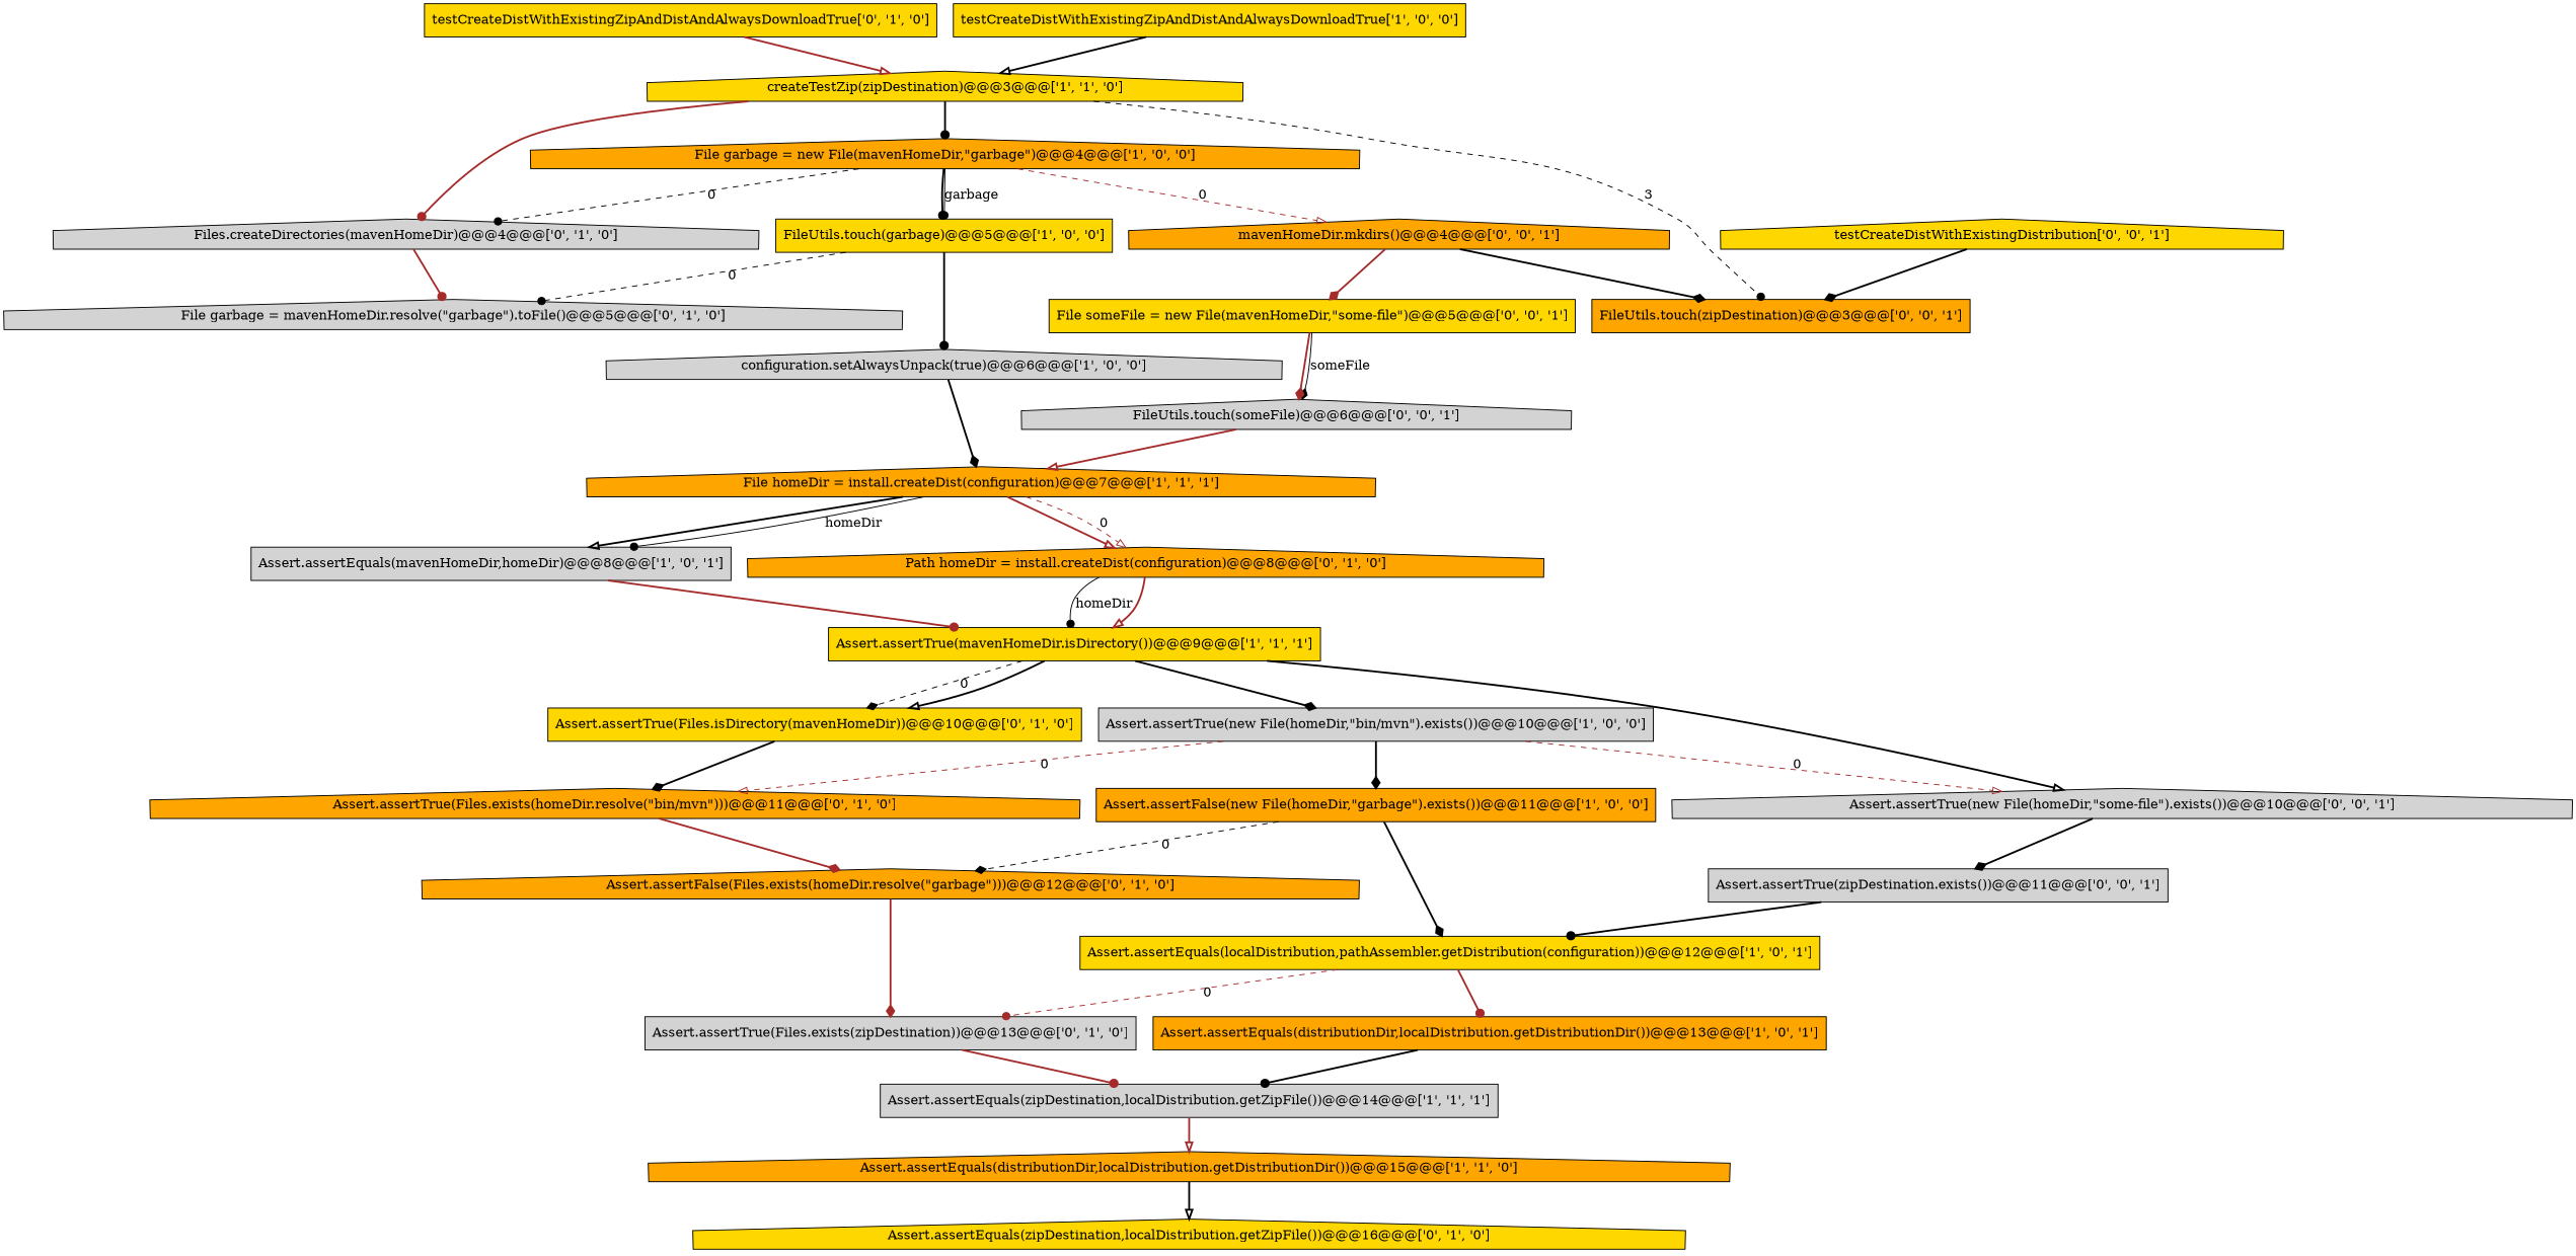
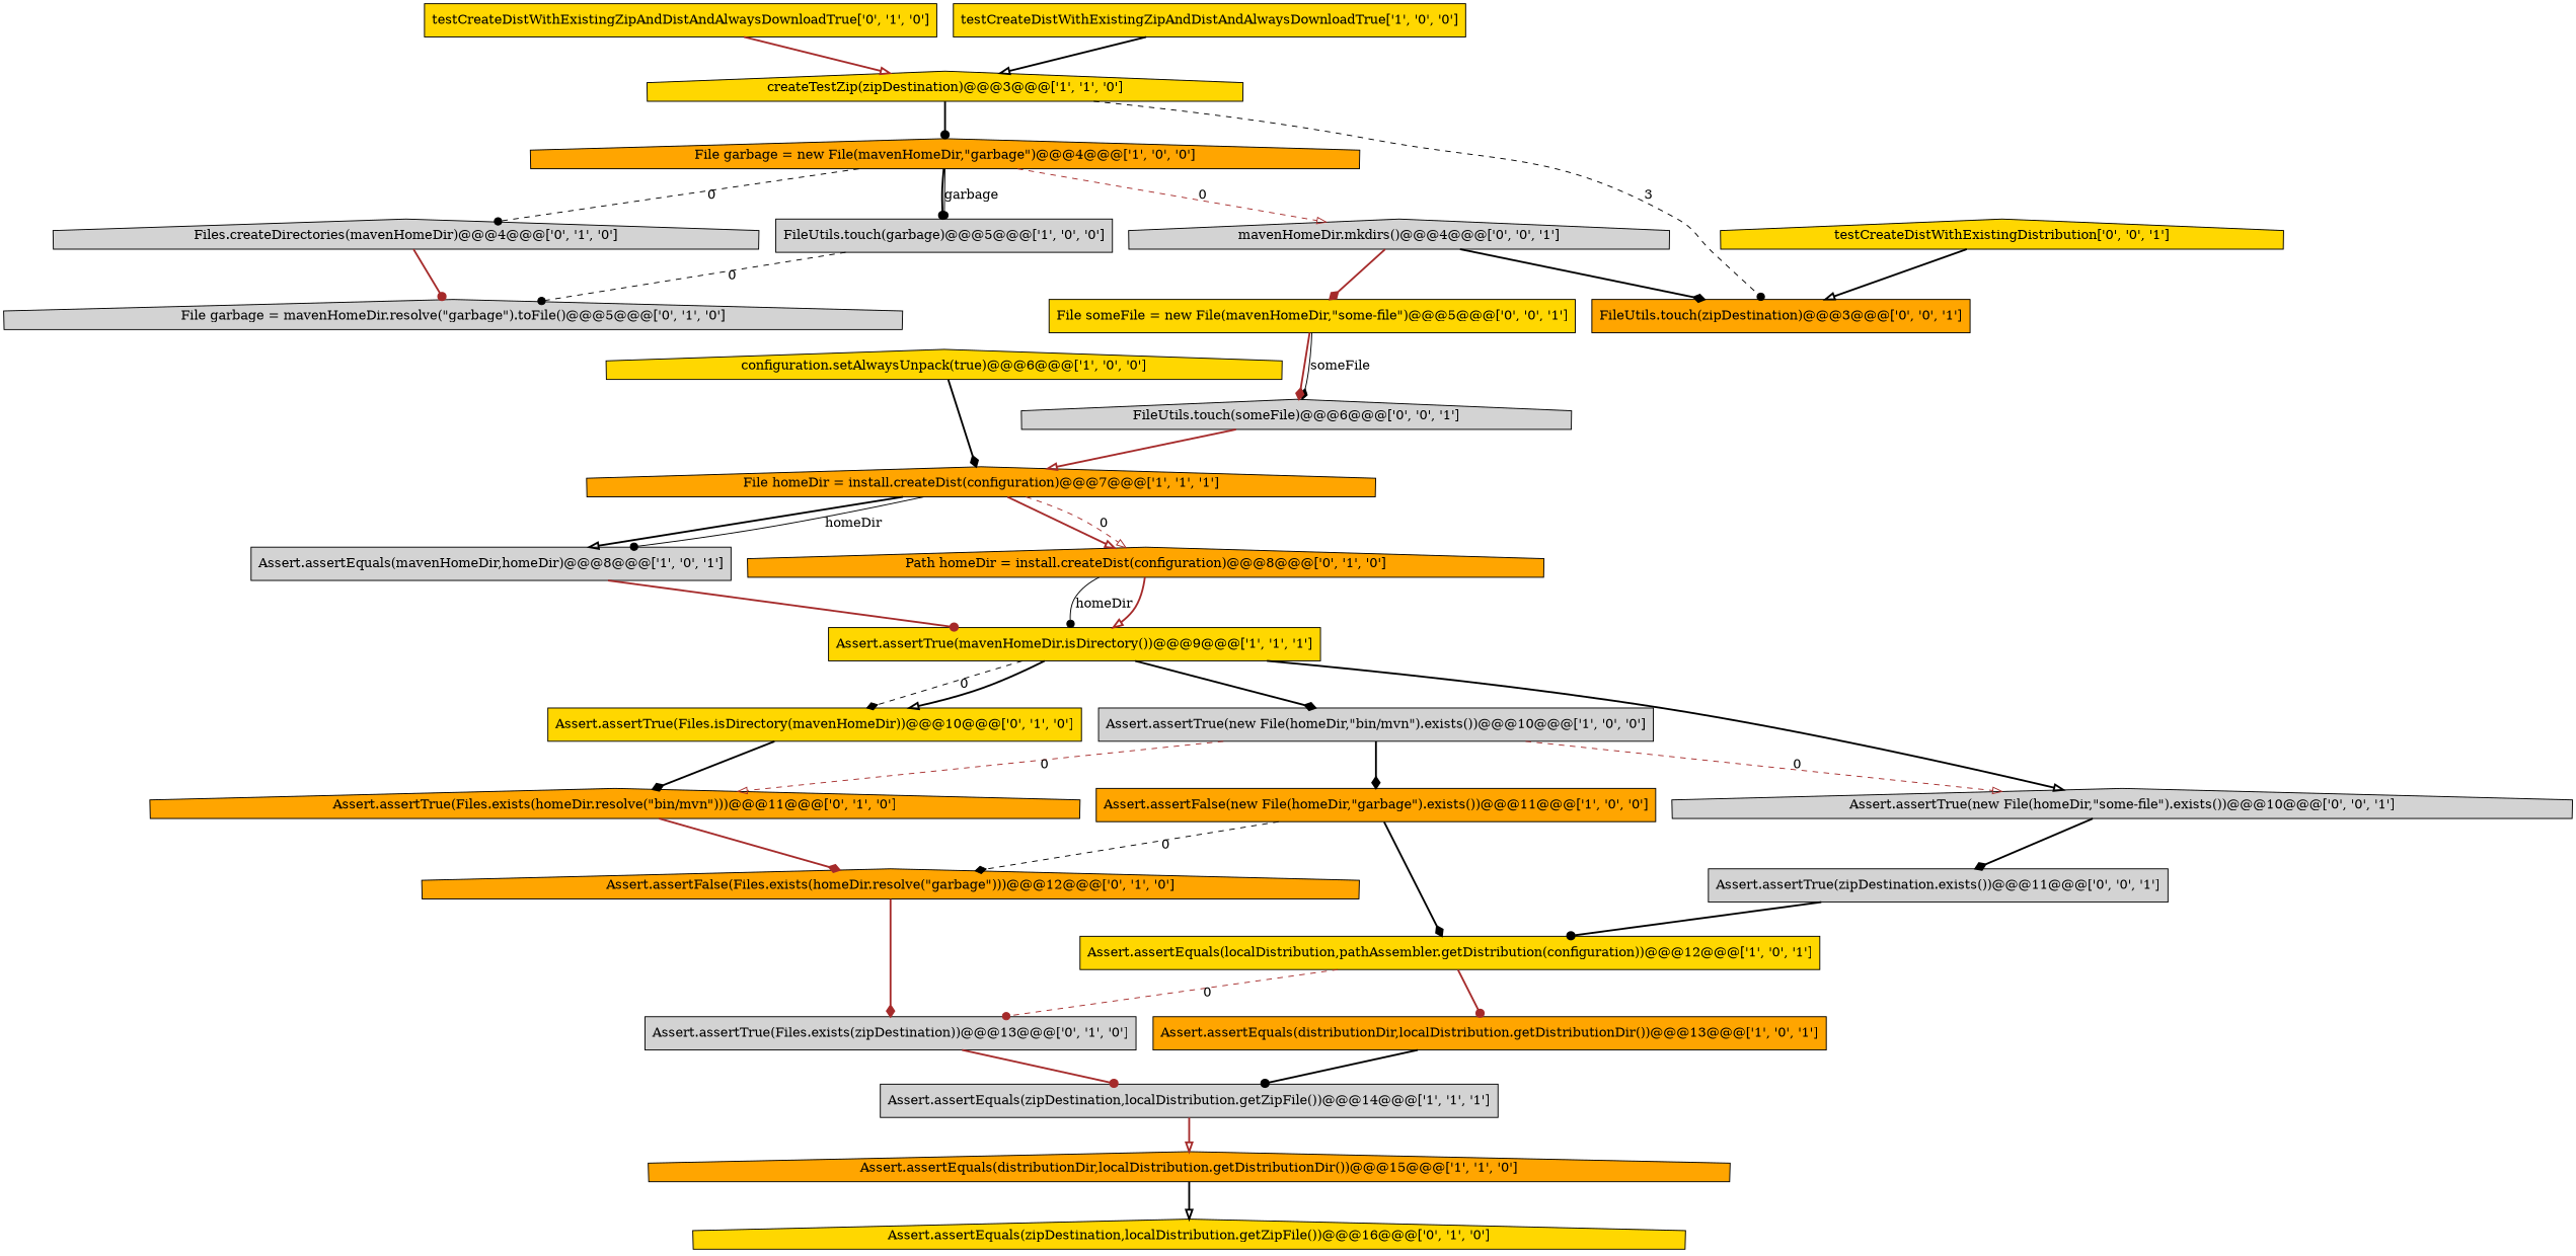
  digraph {
    node [fillcolor=lightgrey shape=box style=filled]
    edge [arrowhead=dot color=black style=bold]
    n1 [fillcolor=gold label="File someFile = new File(mavenHomeDir,\"some-file\")@@@5@@@['0', '0', '1']"]
    n2 [label="FileUtils.touch(someFile)@@@6@@@['0', '0', '1']" shape=house]
    n3 [fillcolor=orange label="File homeDir = install.createDist(configuration)@@@7@@@['1', '1', '1']" shape=house]
-   n4 [label="configuration.setAlwaysUnpack(true)@@@6@@@['1', '0', '0']" shape=house]
+   n4 [fillcolor=gold label="configuration.setAlwaysUnpack(true)@@@6@@@['1', '0', '0']" shape=house]
    n5 [label="Assert.assertEquals(mavenHomeDir,homeDir)@@@8@@@['1', '0', '1']"]
    n6 [fillcolor=orange label="Path homeDir = install.createDist(configuration)@@@8@@@['0', '1', '0']" shape=house]
    n7 [fillcolor=gold label="createTestZip(zipDestination)@@@3@@@['1', '1', '0']" shape=house]
    n8 [fillcolor=orange label="FileUtils.touch(zipDestination)@@@3@@@['0', '0', '1']"]
    n9 [label="Files.createDirectories(mavenHomeDir)@@@4@@@['0', '1', '0']" shape=house]
    n10 [fillcolor=orange label="File garbage = new File(mavenHomeDir,\"garbage\")@@@4@@@['1', '0', '0']" shape=house]
    n11 [label="File garbage = mavenHomeDir.resolve(\"garbage\").toFile()@@@5@@@['0', '1', '0']" shape=house]
-   n12 [fillcolor=orange label="mavenHomeDir.mkdirs()@@@4@@@['0', '0', '1']" shape=house]
-   n13 [fillcolor=gold label="FileUtils.touch(garbage)@@@5@@@['1', '0', '0']"]
+   n12 [label="mavenHomeDir.mkdirs()@@@4@@@['0', '0', '1']" shape=house]
+   n13 [label="FileUtils.touch(garbage)@@@5@@@['1', '0', '0']"]
    n14 [fillcolor=gold label="testCreateDistWithExistingDistribution['0', '0', '1']" shape=house]
    n15 [fillcolor=gold label="Assert.assertTrue(Files.isDirectory(mavenHomeDir))@@@10@@@['0', '1', '0']"]
    n16 [fillcolor=orange label="Assert.assertTrue(Files.exists(homeDir.resolve(\"bin/mvn\")))@@@11@@@['0', '1', '0']" shape=house]
    n17 [fillcolor=orange label="Assert.assertFalse(Files.exists(homeDir.resolve(\"garbage\")))@@@12@@@['0', '1', '0']" shape=house]
    n18 [fillcolor=gold label="Assert.assertEquals(localDistribution,pathAssembler.getDistribution(configuration))@@@12@@@['1', '0', '1']"]
    n19 [label="Assert.assertTrue(Files.exists(zipDestination))@@@13@@@['0', '1', '0']"]
    n20 [fillcolor=orange label="Assert.assertEquals(distributionDir,localDistribution.getDistributionDir())@@@13@@@['1', '0', '1']"]
    n21 [label="Assert.assertEquals(zipDestination,localDistribution.getZipFile())@@@14@@@['1', '1', '1']"]
    n22 [label="Assert.assertTrue(zipDestination.exists())@@@11@@@['0', '0', '1']"]
    n23 [fillcolor=orange label="Assert.assertEquals(distributionDir,localDistribution.getDistributionDir())@@@15@@@['1', '1', '0']" shape=house]
    n24 [fillcolor=gold label="Assert.assertTrue(mavenHomeDir.isDirectory())@@@9@@@['1', '1', '1']"]
    n25 [label="Assert.assertTrue(new File(homeDir,\"bin/mvn\").exists())@@@10@@@['1', '0', '0']"]
    n26 [label="Assert.assertTrue(new File(homeDir,\"some-file\").exists())@@@10@@@['0', '0', '1']" shape=house]
    n27 [fillcolor=gold label="testCreateDistWithExistingZipAndDistAndAlwaysDownloadTrue['0', '1', '0']"]
    n28 [fillcolor=gold label="Assert.assertEquals(zipDestination,localDistribution.getZipFile())@@@16@@@['0', '1', '0']" shape=house]
    n29 [fillcolor=orange label="Assert.assertFalse(new File(homeDir,\"garbage\").exists())@@@11@@@['1', '0', '0']"]
    n30 [fillcolor=gold label="testCreateDistWithExistingZipAndDistAndAlwaysDownloadTrue['1', '0', '0']"]
    n1 -> n2 [arrowhead=diamond label=someFile style=solid]
    n1 -> n2 [arrowhead=diamond color=brown]
    n2 -> n3 [arrowhead=onormal color=brown]
    n3 -> n5 [arrowhead=onormal]
    n3 -> n5 [label=homeDir style=solid]
    n3 -> n6 [arrowhead=onormal color=brown]
    n3 -> n6 [arrowhead=onormal color=brown label=0 style=dashed]
    n4 -> n3 [arrowhead=diamond]
    n5 -> n24 [color=brown]
    n6 -> n24 [label=homeDir style=solid]
    n6 -> n24 [arrowhead=onormal color=brown]
    n7 -> n8 [label=3 style=dashed]
-   n7 -> n9 [color=brown]
    n7 -> n10
    n9 -> n11 [color=brown]
    n10 -> n9 [label=0 style=dashed]
    n10 -> n12 [arrowhead=onormal color=brown label=0 style=dashed]
    n10 -> n13
    n10 -> n13 [label=garbage style=solid]
    n12 -> n1 [arrowhead=diamond color=brown]
    n12 -> n8 [arrowhead=diamond]
-   n13 -> n4
    n13 -> n11 [label=0 style=dashed]
-   n14 -> n8 [arrowhead=diamond]
+   n14 -> n8 [arrowhead=onormal]
    n15 -> n16 [arrowhead=diamond]
    n16 -> n17 [arrowhead=diamond color=brown]
    n17 -> n19 [arrowhead=diamond color=brown]
    n18 -> n19 [color=brown label=0 style=dashed]
    n18 -> n20 [color=brown]
    n19 -> n21 [color=brown]
    n20 -> n21
    n21 -> n23 [arrowhead=onormal color=brown]
    n22 -> n18
    n23 -> n28 [arrowhead=onormal]
    n24 -> n15 [arrowhead=diamond label=0 style=dashed]
    n24 -> n15 [arrowhead=onormal]
    n24 -> n25 [arrowhead=diamond]
    n24 -> n26 [arrowhead=onormal]
    n25 -> n16 [arrowhead=onormal color=brown label=0 style=dashed]
    n25 -> n26 [arrowhead=onormal color=brown label=0 style=dashed]
    n25 -> n29 [arrowhead=diamond]
    n26 -> n22 [arrowhead=diamond]
    n27 -> n7 [arrowhead=onormal color=brown]
    n29 -> n17 [arrowhead=diamond label=0 style=dashed]
    n29 -> n18 [arrowhead=diamond]
    n30 -> n7 [arrowhead=onormal]
  }
